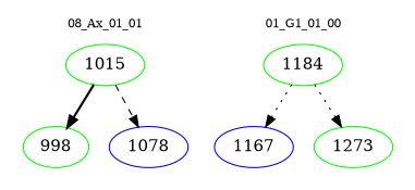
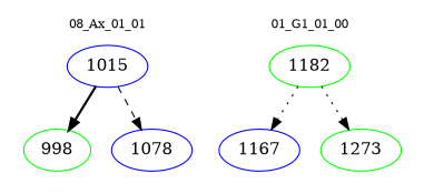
  digraph {
    node [color=green]
    edge [color=black style=dotted]
-   n1 [label=1015]
+   n1 [color=blue label=1015]
    n2 [label=998]
    n3 [color=blue label=1078]
-   n4 [label=1184]
+   n4 [label=1182]
    n5 [color=blue label=1167]
    n6 [label=1273]
    subgraph cluster_1 {
      color=white
      fontsize=10
      label="08_Ax_01_01"
      n1
      n2
      n3
    }
    subgraph cluster_2 {
      color=white
      fontsize=10
      label="01_G1_01_00"
      n4
      n5
      n6
    }
    n1 -> n2 [style=bold]
    n1 -> n3 [style=dashed]
    n4 -> n5
    n4 -> n6
  }
